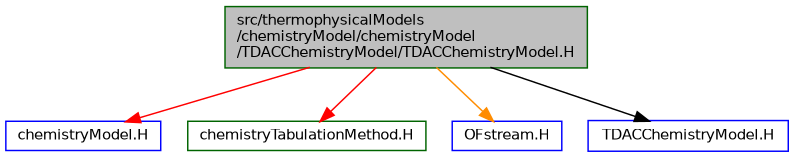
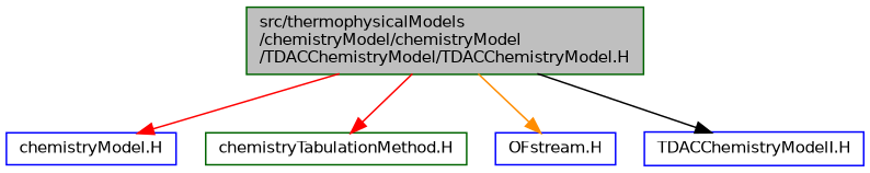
  digraph {
    node [color=blue fontname=Helvetica fontsize=10 shape=record]
    edge [color=red fontname=Helvetica fontsize=10 labelfontname=Helvetica labelfontsize=10 style=solid]
    n1 [color=darkgreen fillcolor=grey75 fontcolor=black height=0.2 label="src/thermophysicalModels\l/chemistryModel/chemistryModel\l/TDACChemistryModel/TDACChemistryModel.H" style=filled width=0.4]
    n2 [height=0.2 label="chemistryModel.H" width=0.4]
    n3 [color=darkgreen height=0.2 label="chemistryTabulationMethod.H" width=0.4]
    n4 [height=0.2 label="OFstream.H" width=0.4]
-   n5 [height=0.2 label="TDACChemistryModel.H" width=0.4]
+   n5 [height=0.2 label="TDACChemistryModelI.H" width=0.4]
    n1 -> n2
    n1 -> n3
    n1 -> n4 [color=darkorange]
    n1 -> n5 [color=black]
  }
